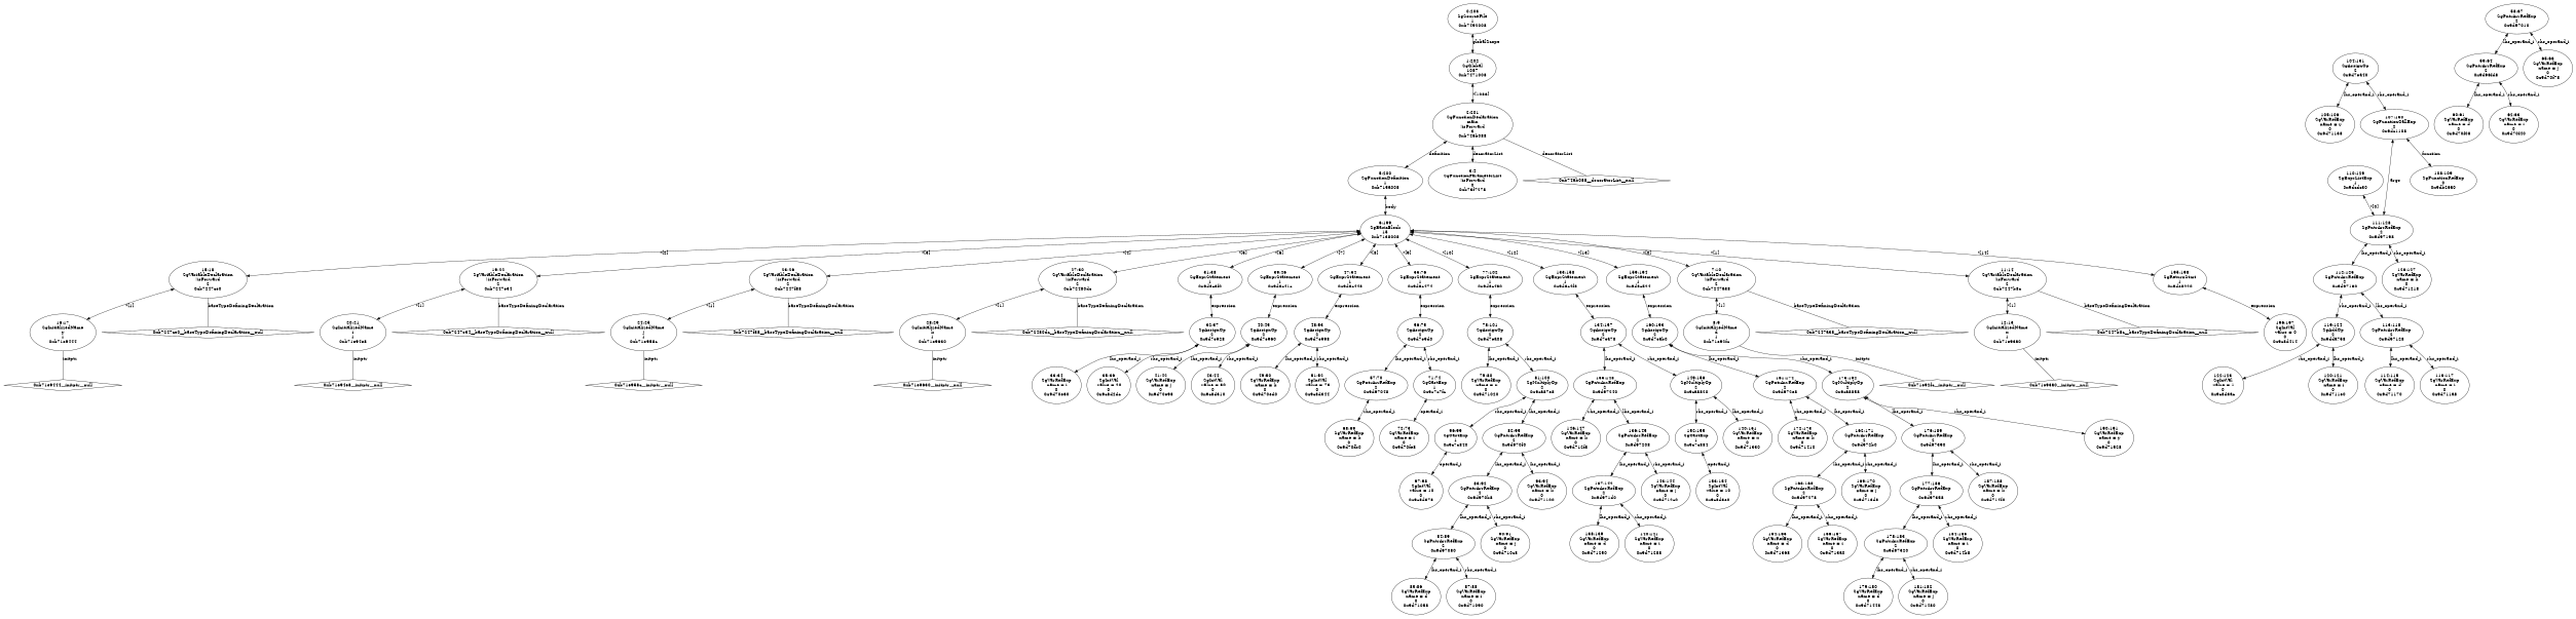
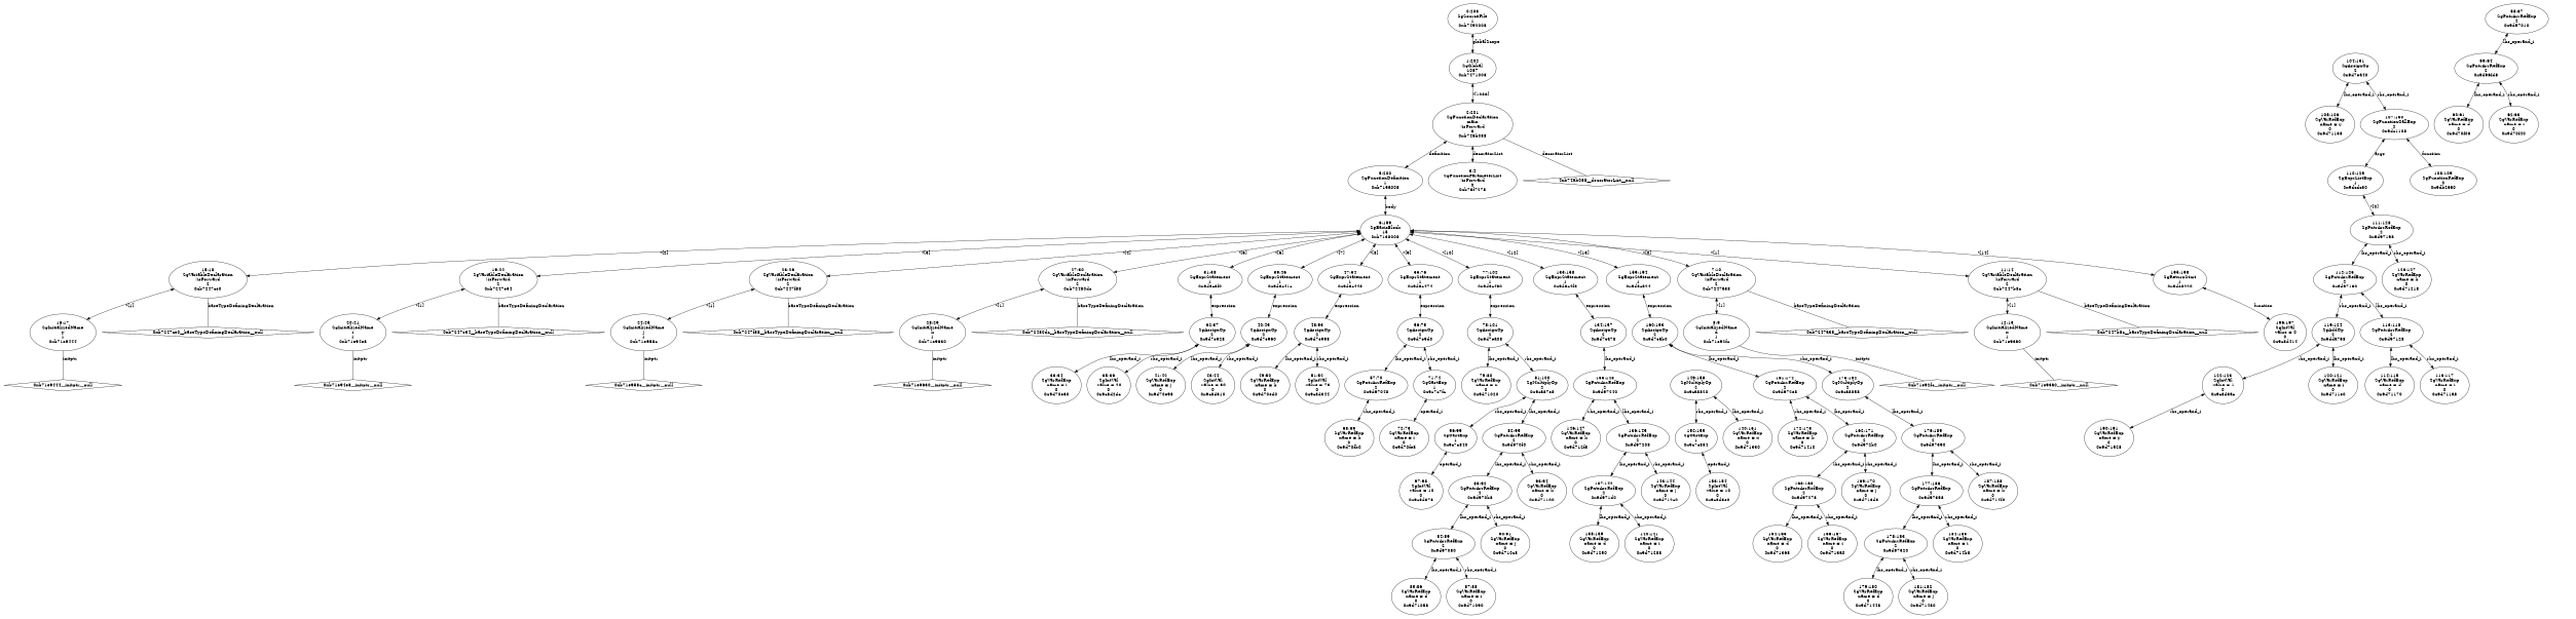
  digraph {
    edge [dir=both]
    n1 [label="3:4\nSgFunctionParameterList\n!isForward\n0\n0xb73f7278\n"]
    n2 [label="8:9\nSgInitializedName\nd\n1\n0xb71e92fc\n"]
    "0xb71e92fc__initptr__null" [shape=diamond]
    n4 [label="7:10\nSgVariableDeclaration\n!isForward\n2\n0xb7247a38\n"]
    "0xb7247a38__baseTypeDefiningDeclaration__null" [shape=diamond]
    n6 [label="12:13\nSgInitializedName\nx\n1\n0xb71e93a0\n"]
    "0xb71e93a0__initptr__null" [shape=diamond]
    n8 [label="11:14\nSgVariableDeclaration\n!isForward\n2\n0xb7247b8c\n"]
    "0xb7247b8c__baseTypeDefiningDeclaration__null" [shape=diamond]
    n10 [label="16:17\nSgInitializedName\ny\n1\n0xb71e9444\n"]
    "0xb71e9444__initptr__null" [shape=diamond]
    n12 [label="15:18\nSgVariableDeclaration\n!isForward\n2\n0xb7247ce0\n"]
    "0xb7247ce0__baseTypeDefiningDeclaration__null" [shape=diamond]
    n14 [label="20:21\nSgInitializedName\ni\n1\n0xb71e94e8\n"]
    "0xb71e94e8__initptr__null" [shape=diamond]
    n16 [label="19:22\nSgVariableDeclaration\n!isForward\n2\n0xb7247e34\n"]
    "0xb7247e34__baseTypeDefiningDeclaration__null" [shape=diamond]
    n18 [label="24:25\nSgInitializedName\nj\n1\n0xb71e958c\n"]
    "0xb71e958c__initptr__null" [shape=diamond]
    n20 [label="23:26\nSgVariableDeclaration\n!isForward\n2\n0xb7247f88\n"]
    "0xb7247f88__baseTypeDefiningDeclaration__null" [shape=diamond]
    n22 [label="28:29\nSgInitializedName\nk\n1\n0xb71e9630\n"]
    "0xb71e9630__initptr__null" [shape=diamond]
    n24 [label="27:30\nSgVariableDeclaration\n!isForward\n2\n0xb72480dc\n"]
    "0xb72480dc__baseTypeDefiningDeclaration__null" [shape=diamond]
    n26 [label="33:34\nSgVarRefExp\n name = i\n0\n0x9d70e60\n"]
    n27 [label="35:36\nSgIntVal\n value = 20\n0\n0x9c8d2dc\n"]
    n28 [label="32:37\nSgAssignOp\n2\n0x9d7e928\n"]
    n29 [label="31:38\nSgExprStatement\n1\n0x9d8c3f0\n"]
    n30 [label="41:42\nSgVarRefExp\n name = j\n0\n0x9d70e98\n"]
    n31 [label="43:44\nSgIntVal\n value = 30\n0\n0x9c8d310\n"]
    n32 [label="40:45\nSgAssignOp\n2\n0x9d7e960\n"]
    n33 [label="39:46\nSgExprStatement\n1\n0x9d8c41c\n"]
    n34 [label="49:50\nSgVarRefExp\n name = k\n0\n0x9d70ed0\n"]
    n35 [label="51:52\nSgIntVal\n value = 73\n0\n0x9c8d344\n"]
    n36 [label="48:53\nSgAssignOp\n2\n0x9d7e998\n"]
    n37 [label="47:54\nSgExprStatement\n1\n0x9d8c448\n"]
    n38 [label="60:61\nSgVarRefExp\n name = d\n0\n0x9d70f08\n"]
    n39 [label="62:63\nSgVarRefExp\n name = i\n0\n0x9d70f40\n"]
    n40 [label="59:64\nSgPntrArrRefExp\n2\n0x9d96fd8\n"]
-   n41 [label="65:66\nSgVarRefExp\n name = j\n0\n0x9d70f78\n"]
    n42 [label="58:67\nSgPntrArrRefExp\n2\n0x9d97010\n"]
    n43 [label="68:69\nSgVarRefExp\n name = k\n0\n0x9d70fb0\n"]
    n44 [label="57:70\nSgPntrArrRefExp\n2\n0x9d97048\n"]
    n45 [label="72:73\nSgVarRefExp\n name = i\n0\n0x9d70fe8\n"]
    n46 [label="71:74\nSgCastExp\n1\n0x9c7c7fc\n"]
    n47 [label="56:75\nSgAssignOp\n2\n0x9d7e9d0\n"]
    n48 [label="55:76\nSgExprStatement\n1\n0x9d8c474\n"]
    n49 [label="79:80\nSgVarRefExp\n name = x\n0\n0x9d71020\n"]
    n50 [label="85:86\nSgVarRefExp\n name = d\n0\n0x9d71058\n"]
    n51 [label="87:88\nSgVarRefExp\n name = i\n0\n0x9d71090\n"]
    n52 [label="84:89\nSgPntrArrRefExp\n2\n0x9d97080\n"]
    n53 [label="90:91\nSgVarRefExp\n name = j\n0\n0x9d710c8\n"]
    n54 [label="83:92\nSgPntrArrRefExp\n2\n0x9d970b8\n"]
    n55 [label="93:94\nSgVarRefExp\n name = k\n0\n0x9d71100\n"]
    n56 [label="82:95\nSgPntrArrRefExp\n2\n0x9d970f0\n"]
    n57 [label="97:98\nSgIntVal\n value = 10\n0\n0x9c8d378\n"]
    n58 [label="96:99\nSgCastExp\n1\n0x9c7c840\n"]
    n59 [label="81:100\nSgMultiplyOp\n2\n0x9ca87e8\n"]
    n60 [label="78:101\nSgAssignOp\n2\n0x9d7ea08\n"]
    n61 [label="77:102\nSgExprStatement\n1\n0x9d8c4a0\n"]
    n62 [label="105:106\nSgVarRefExp\n name = y\n0\n0x9d71138\n"]
    n63 [label="108:109\nSgFunctionRefExp\n0\n0x9db26a0\n"]
    n64 [label="114:115\nSgVarRefExp\n name = d\n0\n0x9d71170\n"]
    n65 [label="116:117\nSgVarRefExp\n name = i\n0\n0x9d711a8\n"]
    n66 [label="113:118\nSgPntrArrRefExp\n2\n0x9d97128\n"]
    n67 [label="120:121\nSgVarRefExp\n name = i\n0\n0x9d711e0\n"]
    n68 [label="122:123\nSgIntVal\n value = 1\n0\n0x9c8d3ac\n"]
    n69 [label="119:124\nSgAddOp\n2\n0x9dda758\n"]
    n70 [label="112:125\nSgPntrArrRefExp\n2\n0x9d97160\n"]
    n71 [label="126:127\nSgVarRefExp\n name = k\n0\n0x9d71218\n"]
    n72 [label="111:128\nSgPntrArrRefExp\n2\n0x9d97198\n"]
    n73 [label="110:129\nSgExprListExp\n1\n0x9dcdc30\n"]
    n74 [label="107:130\nSgFunctionCallExp\n2\n0x9dc1108\n"]
    n75 [label="104:131\nSgAssignOp\n2\n0x9d7ea40\n"]
    n76 [label="138:139\nSgVarRefExp\n name = d\n0\n0x9d71250\n"]
    n77 [label="140:141\nSgVarRefExp\n name = i\n0\n0x9d71288\n"]
    n78 [label="137:142\nSgPntrArrRefExp\n2\n0x9d971d0\n"]
    n79 [label="143:144\nSgVarRefExp\n name = j\n0\n0x9d712c0\n"]
    n80 [label="136:145\nSgPntrArrRefExp\n2\n0x9d97208\n"]
    n81 [label="146:147\nSgVarRefExp\n name = k\n0\n0x9d712f8\n"]
    n82 [label="135:148\nSgPntrArrRefExp\n2\n0x9d97240\n"]
    n83 [label="140:151\nSgVarRefExp\n name = x\n0\n0x9d71330\n"]
    n84 [label="153:154\nSgIntVal\n value = 10\n0\n0x9c8d3e0\n"]
    n85 [label="152:155\nSgCastExp\n1\n0x9c7c884\n"]
    n86 [label="149:156\nSgMultiplyOp\n2\n0x9ca8820\n"]
    n87 [label="134:157\nSgAssignOp\n2\n0x9d7ea78\n"]
    n88 [label="133:158\nSgExprStatement\n1\n0x9d8c4f8\n"]
    n89 [label="164:165\nSgVarRefExp\n name = d\n0\n0x9d71368\n"]
    n90 [label="166:167\nSgVarRefExp\n name = i\n0\n0x9d713a0\n"]
    n91 [label="163:168\nSgPntrArrRefExp\n2\n0x9d97278\n"]
    n92 [label="169:170\nSgVarRefExp\n name = j\n0\n0x9d713d8\n"]
    n93 [label="162:171\nSgPntrArrRefExp\n2\n0x9d972b0\n"]
    n94 [label="172:173\nSgVarRefExp\n name = k\n0\n0x9d71410\n"]
    n95 [label="161:174\nSgPntrArrRefExp\n2\n0x9d972e8\n"]
    n96 [label="179:180\nSgVarRefExp\n name = d\n0\n0x9d71448\n"]
    n97 [label="181:182\nSgVarRefExp\n name = j\n0\n0x9d71480\n"]
    n98 [label="178:183\nSgPntrArrRefExp\n2\n0x9d97320\n"]
    n99 [label="184:185\nSgVarRefExp\n name = i\n0\n0x9d714b8\n"]
    n100 [label="177:186\nSgPntrArrRefExp\n2\n0x9d97358\n"]
    n101 [label="187:188\nSgVarRefExp\n name = k\n0\n0x9d714f0\n"]
    n102 [label="176:189\nSgPntrArrRefExp\n2\n0x9d97390\n"]
    n103 [label="190:191\nSgVarRefExp\n name = y\n0\n0x9d71528\n"]
    n104 [label="175:192\nSgMultiplyOp\n2\n0x9ca8858\n"]
    n105 [label="160:193\nSgAssignOp\n2\n0x9d7eab0\n"]
    n106 [label="159:194\nSgExprStatement\n1\n0x9d8c524\n"]
    n107 [label="196:197\nSgIntVal\n value = 0\n0\n0x9c8d414\n"]
    n108 [label="195:198\nSgReturnStmt\n1\n0x9de8220\n"]
    n109 [label="6:199\nSgBasicBlock\n15\n0xb7138008\n"]
    n110 [label="5:200\nSgFunctionDefinition\n1\n0xb715a008\n"]
    n111 [label="2:201\nSgFunctionDeclaration\nmain\n!isForward\n3\n0xb746b088\n"]
-   "0xb746b088__decoratorList__null" [shape=diamond]
+   "0xb746b088__decoratorList__null" [shape=diamond label="4xb746b088__decoratorList__null"]
    n113 [label="1:202\nSgGlobal\n1087\n0xb7471008\n"]
    n114 [label="0:203\nSgSourceFile\n1\n0xb7492008\n"]
    n2 -> "0xb71e92fc__initptr__null" [dir=none label=initptr]
    n4 -> n2 [label="*[1]"]
    n4 -> "0xb7247a38__baseTypeDefiningDeclaration__null" [dir=none label=baseTypeDefiningDeclaration]
    n6 -> "0xb71e93a0__initptr__null" [dir=none label=initptr]
    n8 -> n6 [label="*[1]"]
    n8 -> "0xb7247b8c__baseTypeDefiningDeclaration__null" [dir=none label=baseTypeDefiningDeclaration]
    n10 -> "0xb71e9444__initptr__null" [dir=none label=initptr]
    n12 -> n10 [label="*[1]"]
    n12 -> "0xb7247ce0__baseTypeDefiningDeclaration__null" [dir=none label=baseTypeDefiningDeclaration]
    n14 -> "0xb71e94e8__initptr__null" [dir=none label=initptr]
    n16 -> n14 [label="*[1]"]
    n16 -> "0xb7247e34__baseTypeDefiningDeclaration__null" [dir=none label=baseTypeDefiningDeclaration]
    n18 -> "0xb71e958c__initptr__null" [dir=none label=initptr]
    n20 -> n18 [label="*[1]"]
    n20 -> "0xb7247f88__baseTypeDefiningDeclaration__null" [dir=none label=baseTypeDefiningDeclaration]
    n22 -> "0xb71e9630__initptr__null" [dir=none label=initptr]
    n24 -> n22 [label="*[1]"]
    n24 -> "0xb72480dc__baseTypeDefiningDeclaration__null" [dir=none label=baseTypeDefiningDeclaration]
    n28 -> n26 [label=lhs_operand_i]
    n28 -> n27 [label=rhs_operand_i]
    n29 -> n28 [label=expression]
    n32 -> n30 [label=lhs_operand_i]
    n32 -> n31 [label=rhs_operand_i]
    n33 -> n32 [label=expression]
    n36 -> n34 [label=lhs_operand_i]
    n36 -> n35 [label=rhs_operand_i]
    n37 -> n36 [label=expression]
    n40 -> n38 [label=lhs_operand_i]
    n40 -> n39 [label=rhs_operand_i]
    n42 -> n40 [label=lhs_operand_i]
-   n42 -> n41 [label=rhs_operand_i]
    n44 -> n43 [label=rhs_operand_i]
    n46 -> n45 [label=operand_i]
    n47 -> n44 [label=lhs_operand_i]
    n47 -> n46 [label=rhs_operand_i]
    n48 -> n47 [label=expression]
    n52 -> n50 [label=lhs_operand_i]
    n52 -> n51 [label=rhs_operand_i]
    n54 -> n52 [label=lhs_operand_i]
    n54 -> n53 [label=rhs_operand_i]
    n56 -> n54 [label=lhs_operand_i]
-   n56 -> n55 [label=lhs_operand_i]
+   n56 -> n55 [label=rhs_operand_i]
    n58 -> n57 [label=operand_i]
    n59 -> n56 [label=lhs_operand_i]
    n59 -> n58 [label=rhs_operand_i]
    n60 -> n49 [label=lhs_operand_i]
    n60 -> n59 [label=rhs_operand_i]
    n61 -> n60 [label=expression]
    n66 -> n64 [label=lhs_operand_i]
    n66 -> n65 [label=rhs_operand_i]
    n69 -> n67 [label=lhs_operand_i]
    n69 -> n68 [label=rhs_operand_i]
    n70 -> n66 [label=lhs_operand_i]
    n70 -> n69 [label=rhs_operand_i]
    n72 -> n70 [label=lhs_operand_i]
    n72 -> n71 [label=rhs_operand_i]
    n73 -> n72 [label="*[0]"]
    n74 -> n63 [label=function]
-   n74 -> n72 [label=args]
+   n74 -> n73 [label=args]
    n75 -> n62 [label=lhs_operand_i]
    n75 -> n74 [label=rhs_operand_i]
    n78 -> n76 [label=lhs_operand_i]
    n78 -> n77 [label=rhs_operand_i]
    n80 -> n78 [label=lhs_operand_i]
    n80 -> n79 [label=rhs_operand_i]
    n82 -> n80 [label=lhs_operand_i]
    n82 -> n81 [label=rhs_operand_i]
    n85 -> n84 [label=operand_i]
    n86 -> n83 [label=lhs_operand_i]
    n86 -> n85 [label=rhs_operand_i]
    n87 -> n82 [label=lhs_operand_i]
-   n87 -> n86 [label=rhs_operand_i]
    n88 -> n87 [label=expression]
    n91 -> n89 [label=lhs_operand_i]
    n91 -> n90 [label=rhs_operand_i]
    n93 -> n91 [label=lhs_operand_i]
    n93 -> n92 [label=rhs_operand_i]
    n95 -> n93 [label=lhs_operand_i]
    n95 -> n94 [label=rhs_operand_i]
    n98 -> n96 [label=lhs_operand_i]
    n98 -> n97 [label=rhs_operand_i]
    n100 -> n98 [label=lhs_operand_i]
    n100 -> n99 [label=rhs_operand_i]
    n102 -> n100 [label=lhs_operand_i]
    n102 -> n101 [label=rhs_operand_i]
    n104 -> n102 [label=lhs_operand_i]
-   n104 -> n103 [label=rhs_operand_i]
+   n68 -> n103 [label=rhs_operand_i]
    n105 -> n95 [label=lhs_operand_i]
    n105 -> n104 [label=rhs_operand_i]
    n106 -> n105 [label=expression]
-   n108 -> n107 [label=expression]
+   n108 -> n107 [label=function]
    n109 -> n4 [label="*[0]"]
    n109 -> n8 [label="*[1]"]
    n109 -> n12 [label="*[2]"]
    n109 -> n16 [label="*[3]"]
    n109 -> n20 [label="*[4]"]
    n109 -> n24 [label="*[5]"]
    n109 -> n29 [label="*[6]"]
    n109 -> n33 [label="*[7]"]
    n109 -> n37 [label="*[8]"]
    n109 -> n48 [label="*[9]"]
    n109 -> n61 [label="*[10]"]
    n109 -> n88 [label="*[12]"]
    n109 -> n106 [label="*[13]"]
    n109 -> n108 [label="*[14]"]
    n110 -> n109 [label=body]
    n111 -> n1 [label=decoratorList]
    n111 -> n110 [label=definition]
    n111 -> "0xb746b088__decoratorList__null" [dir=none label=decoratorList]
    n113 -> n111 [label="*[1086]"]
    n114 -> n113 [label=globalScope]
  }
